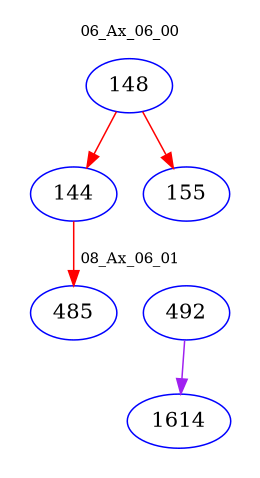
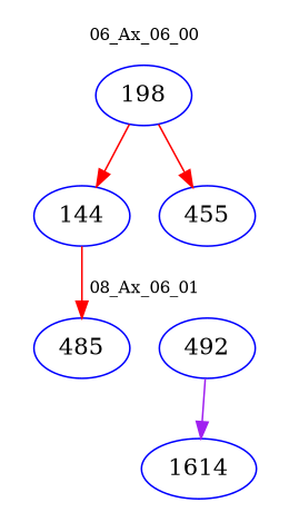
  digraph {
    node [color=blue]
    edge [color=red]
    n1 [label=492]
    n2 [label=485]
    n3 [label=1614]
-   n4 [label=148]
+   n4 [label=198]
    n5 [label=144]
-   n6 [label=155]
+   n6 [label=455]
    subgraph cluster_1 {
      color=white
      fontsize=10
      label="08_Ax_06_01"
      n1
      n2
      n3
    }
    subgraph cluster_2 {
      color=white
      fontsize=10
      label="06_Ax_06_00"
      n4
      n5
      n6
    }
    n1 -> n3 [color=purple]
    n4 -> n5
    n4 -> n6
    n5 -> n2
  }
